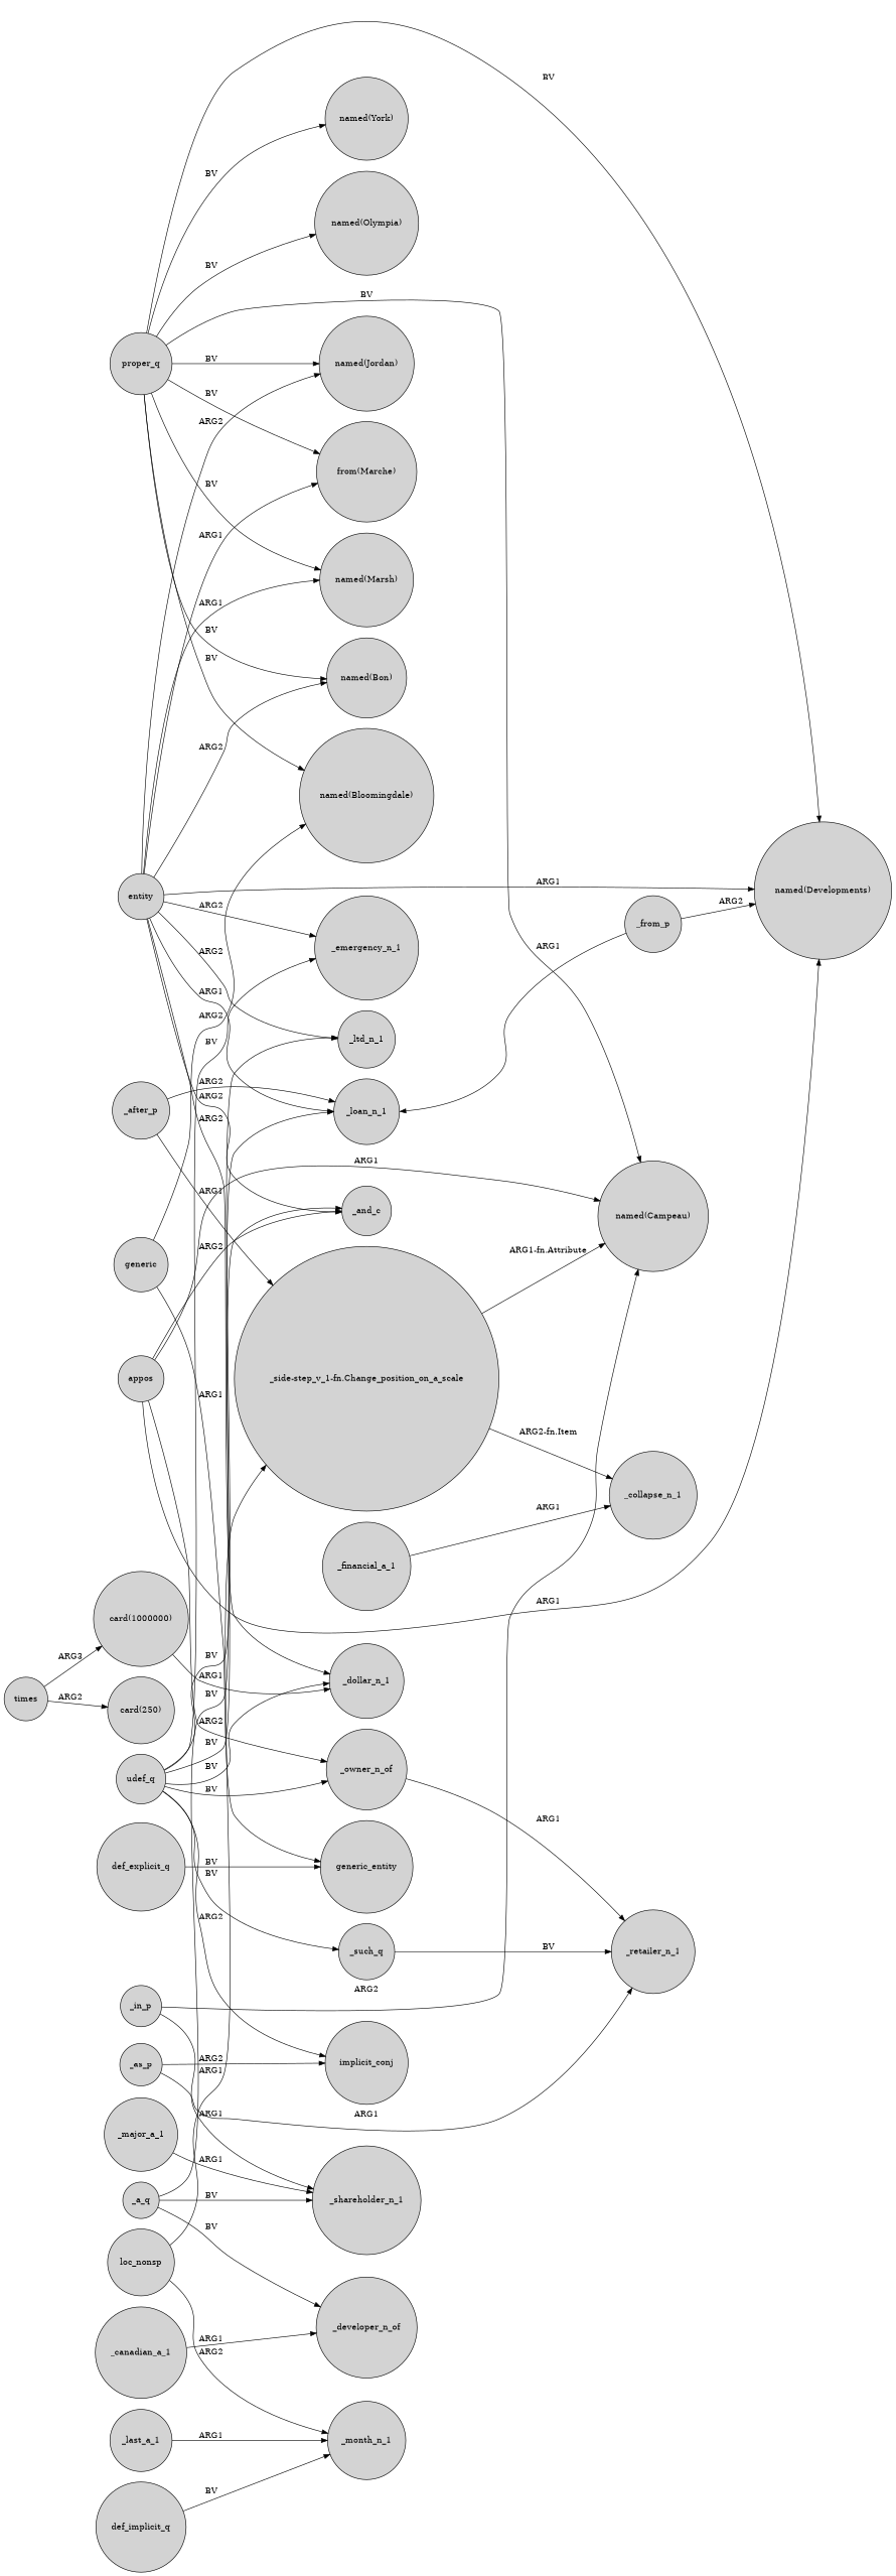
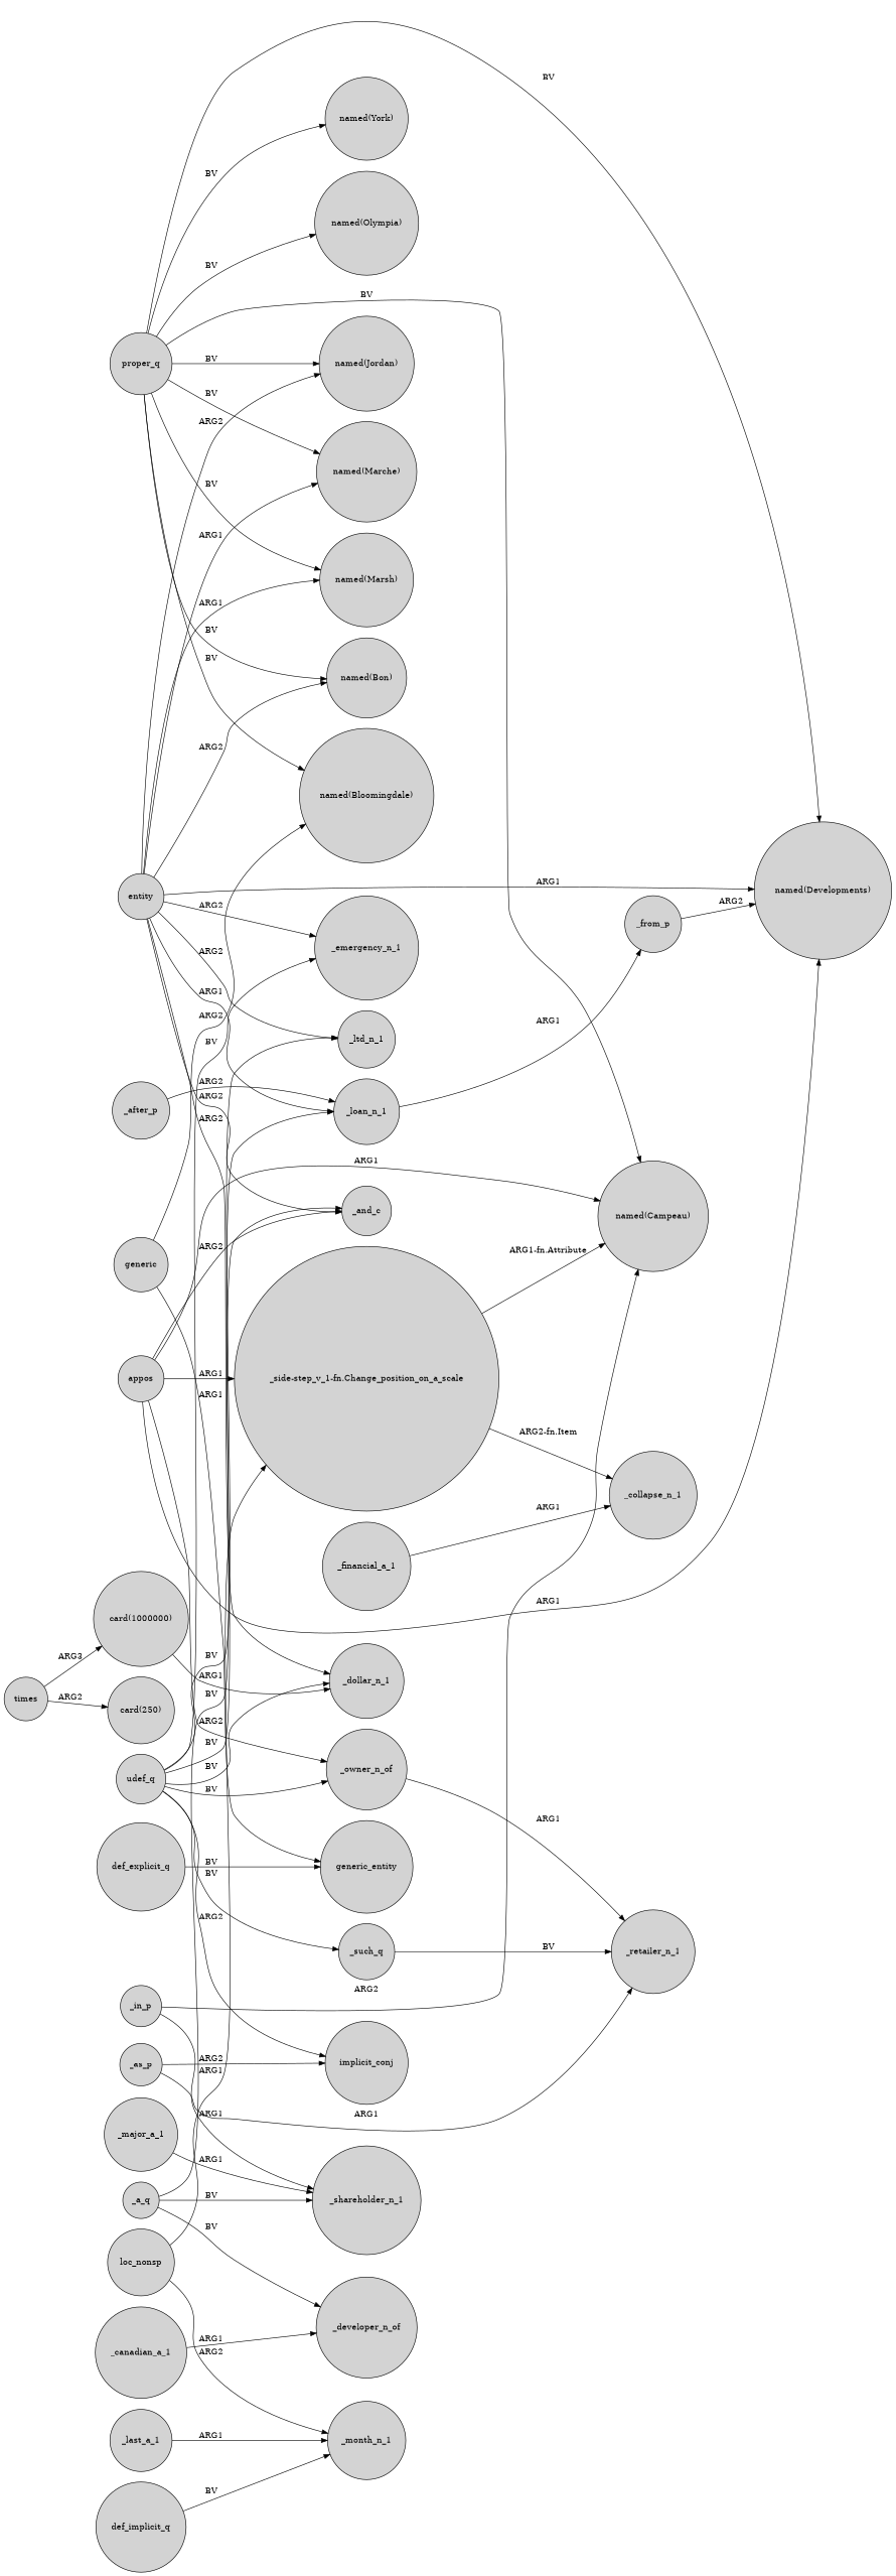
  digraph {
    rankdir=LR
    node [shape=circle style=filled]
    n1 [label=entity]
    "named(Jordan)"
    _loan_n_1
-   "named(Marche)" [label="from(Marche)"]
+   "named(Marche)"
    _and_c
    _emergency_n_1
    "named(Marsh)"
    _dollar_n_1
    "named(Bon)"
    "named(Developments)"
    _ltd_n_1
    _after_p
    "_side-step_v_1-fn.Change_position_on_a_scale"
    "named(Campeau)"
    _collapse_n_1
    _from_p
    def_implicit_q
    _month_n_1
    _major_a_1
    _shareholder_n_1
    def_explicit_q
    generic_entity
    appos
    _owner_n_of
    _retailer_n_1
    proper_q
    "named(Bloomingdale)"
    "named(York)"
    "named(Olympia)"
    _last_a_1
    _a_q
    _developer_n_of
    udef_q
    implicit_conj
    _such_q
    n36 [label=generic]
    times
    "card(1000000)"
    "card(250)"
    _canadian_a_1
    loc_nonsp
    _in_p
    _financial_a_1
    _as_p
    n1 -> "named(Jordan)" [label=ARG2]
    n1 -> _loan_n_1 [label=ARG1]
    n1 -> "named(Marche)" [label=ARG1]
    n1 -> _and_c [label=ARG2]
    n1 -> _emergency_n_1 [label=ARG2]
    n1 -> "named(Marsh)" [label=ARG1]
    n1 -> _dollar_n_1 [label=ARG2]
    n1 -> "named(Bon)" [label=ARG2]
    n1 -> "named(Developments)" [label=ARG1]
    n1 -> _ltd_n_1 [label=ARG2]
    _after_p -> _loan_n_1 [label=ARG2]
-   _after_p -> "_side-step_v_1-fn.Change_position_on_a_scale" [label=ARG1]
+   appos -> "_side-step_v_1-fn.Change_position_on_a_scale" [label=ARG1]
    "_side-step_v_1-fn.Change_position_on_a_scale" -> "named(Campeau)" [label="ARG1-fn.Attribute"]
    "_side-step_v_1-fn.Change_position_on_a_scale" -> _collapse_n_1 [label="ARG2-fn.Item"]
-   _from_p -> _loan_n_1 [label=ARG1]
+   _loan_n_1 -> _from_p [label=ARG1]
    _from_p -> "named(Developments)" [label=ARG2]
    def_implicit_q -> _month_n_1 [label=BV]
    _major_a_1 -> _shareholder_n_1 [label=ARG1]
    def_explicit_q -> generic_entity [label=BV]
    appos -> _and_c [label=ARG2]
    appos -> "named(Developments)" [label=ARG1]
    appos -> "named(Campeau)" [label=ARG1]
    appos -> _owner_n_of [label=ARG2]
    _owner_n_of -> _retailer_n_1 [label=ARG1]
    proper_q -> "named(Jordan)" [label=BV]
    proper_q -> "named(Marche)" [label=BV]
    proper_q -> "named(Marsh)" [label=BV]
    proper_q -> "named(Bon)" [label=BV]
    proper_q -> "named(Developments)" [label=BV]
    proper_q -> "named(Campeau)" [label=BV]
    proper_q -> "named(Bloomingdale)" [label=BV]
    proper_q -> "named(York)" [label=BV]
    proper_q -> "named(Olympia)" [label=BV]
    _last_a_1 -> _month_n_1 [label=ARG1]
    _a_q -> _loan_n_1 [label=BV]
    _a_q -> _shareholder_n_1 [label=BV]
    _a_q -> _developer_n_of [label=BV]
    udef_q -> _and_c [label=BV]
    udef_q -> _emergency_n_1 [label=BV]
    udef_q -> _dollar_n_1 [label=BV]
    udef_q -> _ltd_n_1 [label=BV]
    udef_q -> _owner_n_of [label=BV]
    udef_q -> implicit_conj [label=ARG2]
    udef_q -> _such_q [label=BV]
    _such_q -> _retailer_n_1 [label=BV]
    n36 -> generic_entity [label=ARG1]
    n36 -> "named(Bloomingdale)" [label=ARG2]
    times -> "card(1000000)" [label=ARG3]
    times -> "card(250)" [label=ARG2]
    "card(1000000)" -> _dollar_n_1 [label=ARG1]
    _canadian_a_1 -> _developer_n_of [label=ARG1]
    loc_nonsp -> "_side-step_v_1-fn.Change_position_on_a_scale" [label=ARG1]
    loc_nonsp -> _month_n_1 [label=ARG2]
    _in_p -> "named(Campeau)" [label=ARG2]
    _in_p -> _shareholder_n_1 [label=ARG1]
    _financial_a_1 -> _collapse_n_1 [label=ARG1]
    _as_p -> _retailer_n_1 [label=ARG1]
    _as_p -> implicit_conj [label=ARG2]
  }
